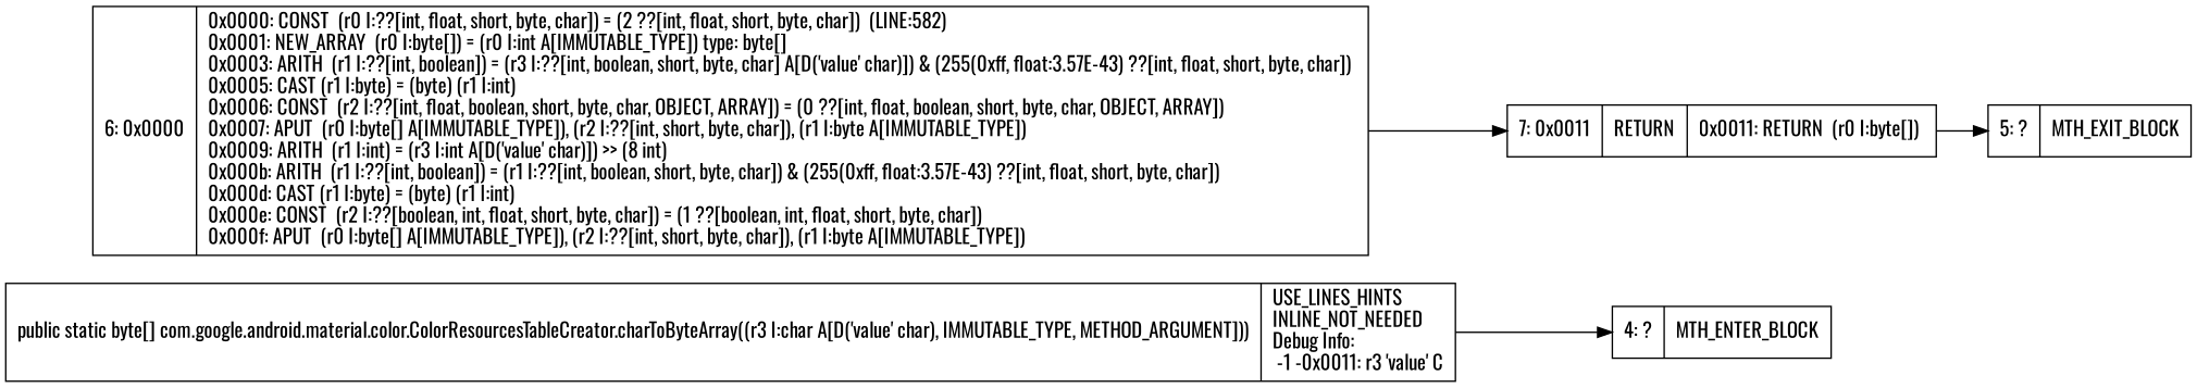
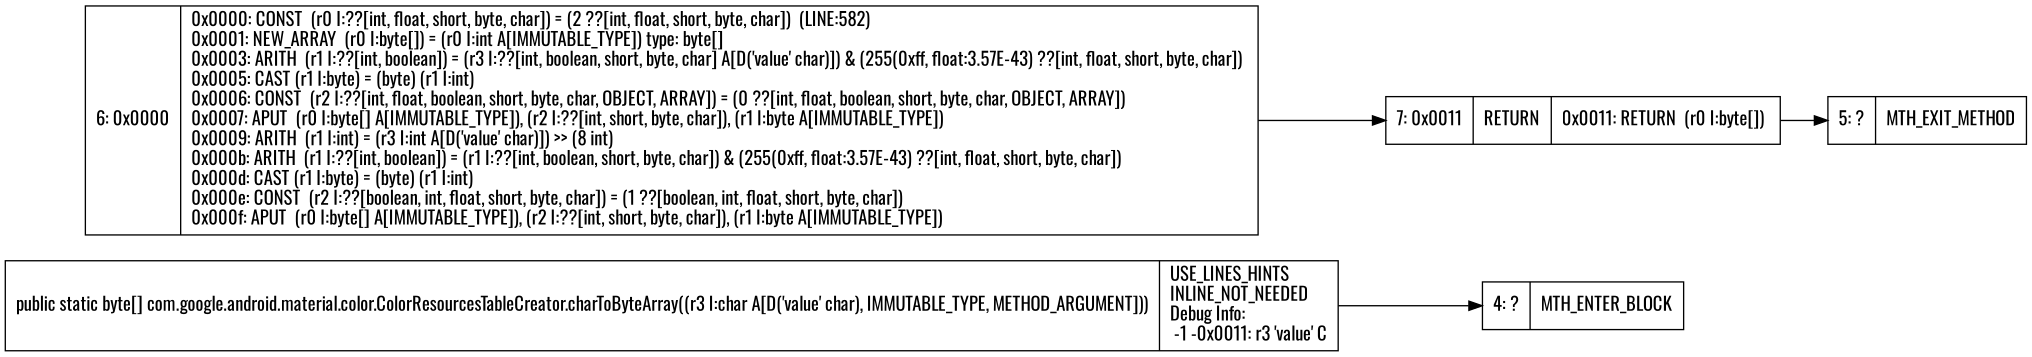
  digraph {
    fontname=Oswald
    rankdir=LR
    node [fontname=Oswald shape=record]
    edge [fontname=Oswald style=solid]
    n1 [label="{4\:\ ?|MTH_ENTER_BLOCK\l}"]
    n2 [label="{6\:\ 0x0000|0x0000: CONST  (r0 I:??[int, float, short, byte, char]) = (2 ??[int, float, short, byte, char])  (LINE:582)\l0x0001: NEW_ARRAY  (r0 I:byte[]) = (r0 I:int A[IMMUTABLE_TYPE]) type: byte[] \l0x0003: ARITH  (r1 I:??[int, boolean]) = (r3 I:??[int, boolean, short, byte, char] A[D('value' char)]) & (255(0xff, float:3.57E\-43) ??[int, float, short, byte, char]) \l0x0005: CAST (r1 I:byte) = (byte) (r1 I:int) \l0x0006: CONST  (r2 I:??[int, float, boolean, short, byte, char, OBJECT, ARRAY]) = (0 ??[int, float, boolean, short, byte, char, OBJECT, ARRAY]) \l0x0007: APUT  (r0 I:byte[] A[IMMUTABLE_TYPE]), (r2 I:??[int, short, byte, char]), (r1 I:byte A[IMMUTABLE_TYPE]) \l0x0009: ARITH  (r1 I:int) = (r3 I:int A[D('value' char)]) \>\> (8 int) \l0x000b: ARITH  (r1 I:??[int, boolean]) = (r1 I:??[int, boolean, short, byte, char]) & (255(0xff, float:3.57E\-43) ??[int, float, short, byte, char]) \l0x000d: CAST (r1 I:byte) = (byte) (r1 I:int) \l0x000e: CONST  (r2 I:??[boolean, int, float, short, byte, char]) = (1 ??[boolean, int, float, short, byte, char]) \l0x000f: APUT  (r0 I:byte[] A[IMMUTABLE_TYPE]), (r2 I:??[int, short, byte, char]), (r1 I:byte A[IMMUTABLE_TYPE]) \l}"]
    n3 [label="{7\:\ 0x0011|RETURN\l|0x0011: RETURN  (r0 I:byte[]) \l}"]
-   n4 [label="{5\:\ ?|MTH_EXIT_BLOCK\l}"]
+   n4 [label="{5\:\ ?|MTH_EXIT_METHOD\l}"]
    n5 [label="{public static byte[] com.google.android.material.color.ColorResourcesTableCreator.charToByteArray((r3 I:char A[D('value' char), IMMUTABLE_TYPE, METHOD_ARGUMENT]))  | USE_LINES_HINTS\lINLINE_NOT_NEEDED\lDebug Info:\l  \-1 \-0x0011: r3 'value' C\l}"]
    n2 -> n3
    n3 -> n4
    n5 -> n1
  }
